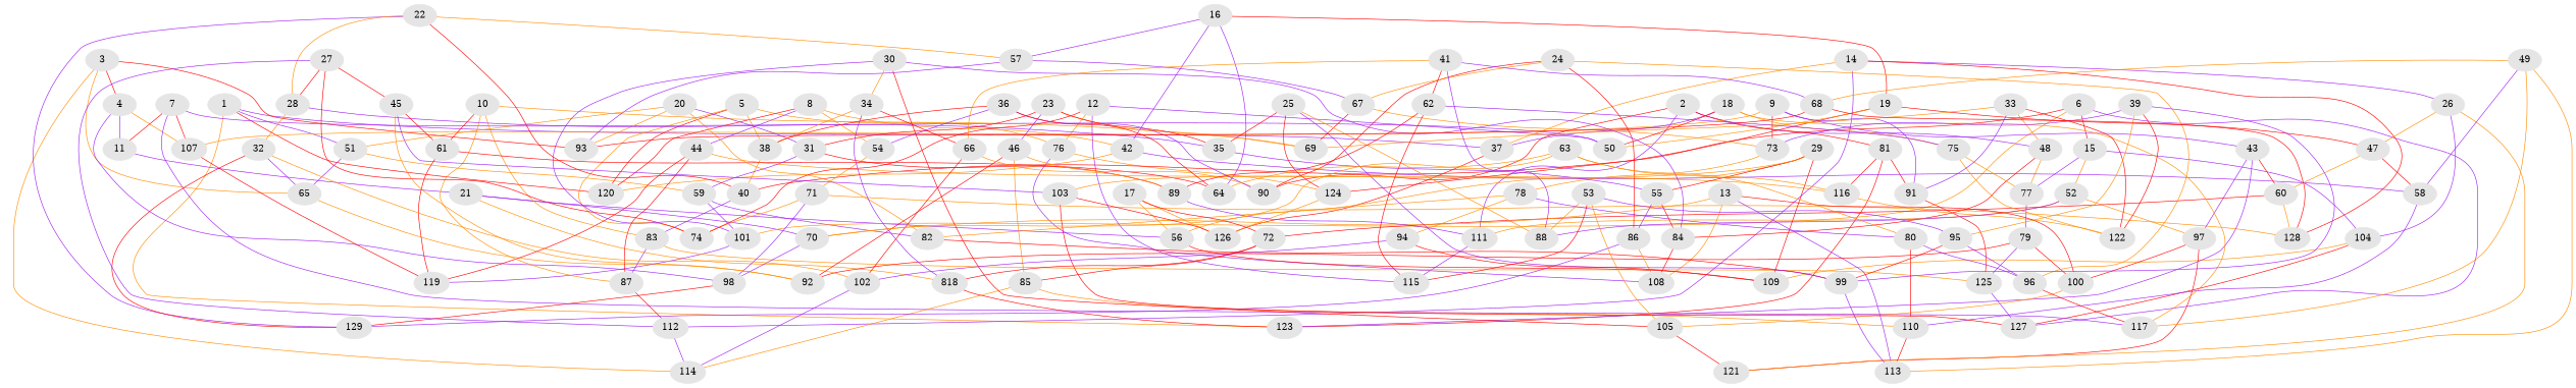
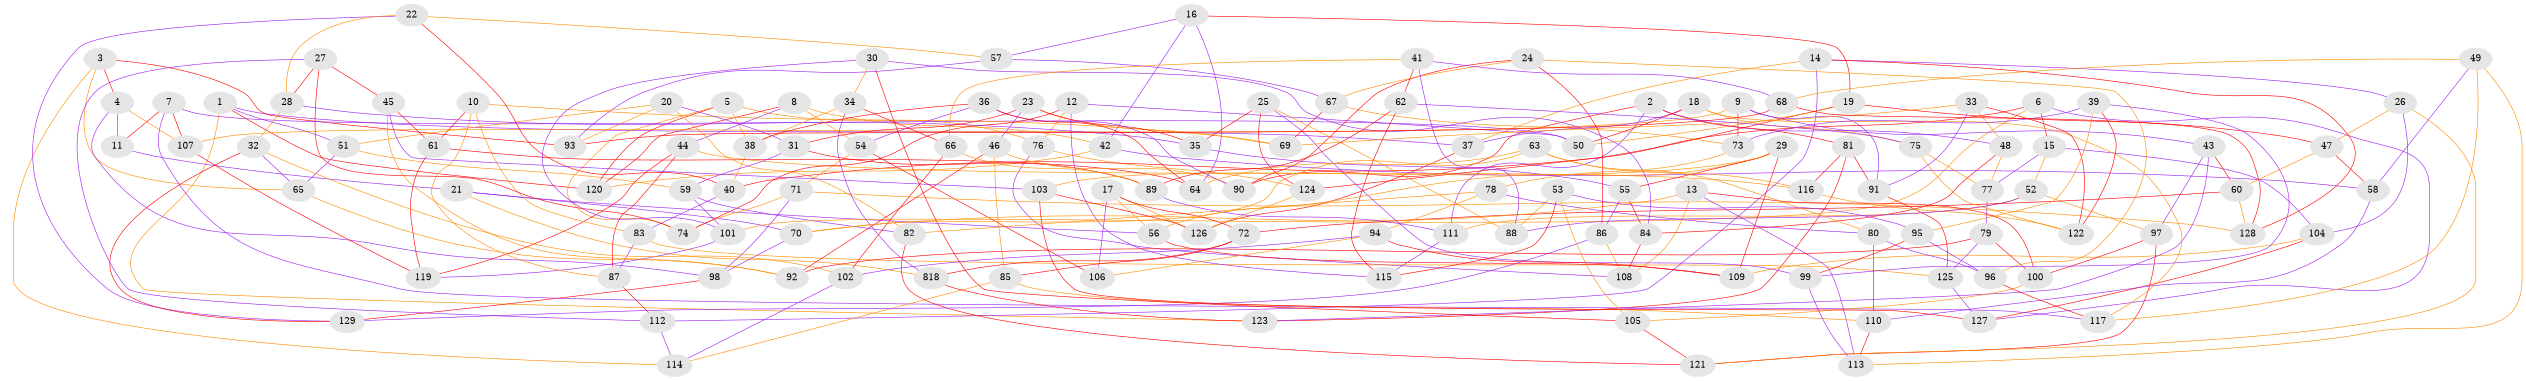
  graph {
    node [color=gray90 style=filled]
    edge [color=red]
    1
    37
    51
    120
    123
    126
    65
    59
    2
    48
    81
    90
    111
    77
    84
    91
    116
    115
    3
    4
    93
    114
    11
    98
    107
    92
    21
    129
    119
    5
    38
    74
    76
    40
    108
    124
    6
    15
    101
    127
    52
    104
    83
    7
    50
    117
    8
    42
    44
    54
    58
    87
+   106
    71
    9
    43
    73
    60
    97
    78
    125
    10
    61
    69
    64
    112
    70
    56
    n69 [label=818]
    12
    13
    100
    113
    105
    14
    26
    128
    47
    121
    88
    79
    109
    16
    19
    57
    67
    17
    72
    85
    18
    75
    122
    20
    31
    82
    89
    22
    28
    35
    32
    23
    46
    55
    24
    86
    96
    25
    99
    27
    45
    103
    102
    29
    30
    34
    66
    33
    36
    39
    95
    41
    62
    68
    110
    49
    53
    63
    80
    94
    1 -- 37 [color=purple]
    1 -- 51 [color=purple]
    1 -- 120
    1 -- 123 [color=darkorange]
    37 -- 126
    51 -- 65 [color=purple]
    51 -- 59 [color=darkorange]
    65 -- 92 [color=darkorange]
    59 -- 101 [color=purple]
    59 -- 82 [color=purple]
    2 -- 48 [color=purple]
    2 -- 81
    2 -- 90
    2 -- 111 [color=purple]
    48 -- 77 [color=darkorange]
    48 -- 84
    81 -- 123
    81 -- 91
    81 -- 116
    111 -- 115 [color=purple]
    77 -- 79 [color=purple]
    84 -- 108
    91 -- 125
    116 -- 122 [color=darkorange]
    3 -- 65 [color=darkorange]
    3 -- 4
    3 -- 93
    3 -- 114 [color=darkorange]
    4 -- 11 [color=purple]
    4 -- 98 [color=purple]
    4 -- 107 [color=darkorange]
    11 -- 21 [color=purple]
    98 -- 129
    107 -- 119
    21 -- 70 [color=purple]
    21 -- 56 [color=purple]
    21 -- n69 [color=darkorange]
    5 -- 120
    5 -- 38 [color=darkorange]
    5 -- 74 [color=darkorange]
    5 -- 76 [color=darkorange]
    38 -- 40 [color=darkorange]
    76 -- 108 [color=purple]
    76 -- 124 [color=darkorange]
    40 -- 83 [color=purple]
    124 -- 126 [color=darkorange]
    6 -- 40
    6 -- 15
    6 -- 101 [color=darkorange]
    6 -- 127 [color=purple]
    15 -- 77 [color=purple]
    15 -- 52 [color=darkorange]
    15 -- 104 [color=purple]
    101 -- 119 [color=purple]
    52 -- 111 [color=darkorange]
    52 -- 97 [color=darkorange]
    52 -- 88 [color=purple]
    104 -- 127
    104 -- 109 [color=darkorange]
    83 -- 87 [color=purple]
    83 -- 125 [color=darkorange]
    7 -- 11
    7 -- 107
    7 -- 50 [color=purple]
    7 -- 117 [color=purple]
    8 -- 120
    8 -- 42 [color=darkorange]
    8 -- 44 [color=purple]
    8 -- 54 [color=darkorange]
    42 -- 120 [color=darkorange]
    42 -- 58 [color=purple]
    44 -- 116 [color=darkorange]
    44 -- 119
    44 -- 87
+   54 -- 106
    54 -- 71 [color=darkorange]
    58 -- 110 [color=purple]
    87 -- 112
    71 -- 98 [color=purple]
    71 -- 74 [color=darkorange]
    71 -- 128 [color=darkorange]
    9 -- 91 [color=purple]
    9 -- 107 [color=darkorange]
    9 -- 43 [color=purple]
    9 -- 73
    43 -- 123 [color=purple]
    43 -- 60
    43 -- 97 [color=purple]
    73 -- 78 [color=darkorange]
    60 -- 128 [color=darkorange]
    60 -- 72
    97 -- 100
    97 -- 121
    78 -- 82 [color=darkorange]
    78 -- 80 [color=purple]
    78 -- 94 [color=darkorange]
    125 -- 127 [color=purple]
    10 -- 83 [color=darkorange]
    10 -- 87 [color=darkorange]
    10 -- 61
    10 -- 69 [color=darkorange]
    61 -- 119
    61 -- 64
    112 -- 114 [color=purple]
    70 -- 98 [color=purple]
    56 -- 109
    n69 -- 123
    12 -- 115 [color=purple]
    12 -- 74
    12 -- 76 [color=darkorange]
    12 -- 50 [color=purple]
    13 -- 108 [color=darkorange]
    13 -- 70 [color=darkorange]
    13 -- 100
    13 -- 113 [color=purple]
    100 -- 105 [color=darkorange]
    105 -- 121
    14 -- 37 [color=darkorange]
    14 -- 112 [color=purple]
    14 -- 26 [color=purple]
    14 -- 128
    26 -- 104 [color=purple]
    26 -- 47 [color=darkorange]
    26 -- 121 [color=darkorange]
    47 -- 58
    47 -- 60 [color=darkorange]
    79 -- 92
    79 -- 125 [color=purple]
    79 -- 100
    16 -- 42 [color=purple]
    16 -- 64 [color=purple]
    16 -- 19
    16 -- 57 [color=purple]
    19 -- 124
    19 -- 50 [color=darkorange]
    19 -- 47
    57 -- 93 [color=purple]
    57 -- 67 [color=purple]
    67 -- 73 [color=darkorange]
    67 -- 69
    17 -- 126 [color=darkorange]
+   17 -- 106 [color=purple]
    17 -- 56 [color=darkorange]
    17 -- 72
    72 -- n69
    72 -- 85
    85 -- 114 [color=darkorange]
    85 -- 110 [color=darkorange]
    18 -- 37 [color=purple]
    18 -- 50
    18 -- 117 [color=darkorange]
    18 -- 75 [color=darkorange]
    75 -- 77 [color=darkorange]
    75 -- 122 [color=darkorange]
    20 -- 51 [color=darkorange]
    20 -- 93 [color=darkorange]
    20 -- 31 [color=purple]
    20 -- 82 [color=darkorange]
    31 -- 59 [color=purple]
    31 -- 89
-   82 -- 99
+   82 -- 121
    89 -- 111 [color=purple]
    22 -- 129 [color=purple]
    22 -- 40
    22 -- 57 [color=darkorange]
    22 -- 28 [color=darkorange]
    28 -- 35 [color=purple]
    28 -- 32 [color=darkorange]
    35 -- 55 [color=purple]
    32 -- 65 [color=purple]
    32 -- 129
    32 -- 102 [color=darkorange]
    23 -- 69 [color=darkorange]
    23 -- 31
    23 -- 35
    23 -- 46 [color=purple]
    46 -- 90 [color=darkorange]
    46 -- 92
    46 -- 85 [color=darkorange]
    55 -- 84
    55 -- 86 [color=purple]
    24 -- 90
    24 -- 67 [color=darkorange]
    24 -- 86
    24 -- 96 [color=darkorange]
    86 -- 129 [color=purple]
    86 -- 108 [color=darkorange]
    96 -- 117
    25 -- 124
    25 -- 88 [color=darkorange]
    25 -- 35
    25 -- 99 [color=purple]
    99 -- 113 [color=purple]
    27 -- 74
    27 -- 112 [color=purple]
    27 -- 28
    27 -- 45
    45 -- 92 [color=darkorange]
    45 -- 61
    45 -- 103 [color=purple]
    103 -- 126
    103 -- 127
    102 -- 114 [color=purple]
    29 -- 56 [color=darkorange]
    29 -- 109
    29 -- 55
    29 -- 103 [color=darkorange]
    30 -- 84 [color=purple]
    30 -- 101 [color=purple]
    30 -- 105
    30 -- 34 [color=darkorange]
    34 -- 38 [color=darkorange]
    34 -- n69 [color=purple]
    34 -- 66
    66 -- 89 [color=darkorange]
    66 -- 102
    33 -- 48 [color=darkorange]
    33 -- 91 [color=purple]
    33 -- 69 [color=darkorange]
    33 -- 122
    36 -- 90 [color=purple]
    36 -- 38
    36 -- 54 [color=purple]
    36 -- 64
    39 -- 73 [color=purple]
    39 -- 122
    39 -- 99 [color=purple]
    39 -- 95 [color=darkorange]
    95 -- 96 [color=purple]
    95 -- 99
    41 -- 88 [color=purple]
    41 -- 66 [color=darkorange]
    41 -- 62
    41 -- 68 [color=purple]
    62 -- 115
    62 -- 75 [color=purple]
    62 -- 89
    68 -- 93
    68 -- 128
    110 -- 113
    49 -- 117 [color=darkorange]
    49 -- 58 [color=purple]
    49 -- 113 [color=darkorange]
    49 -- 68 [color=darkorange]
    53 -- 115
    53 -- 105 [color=darkorange]
    53 -- 88 [color=darkorange]
    53 -- 95 [color=purple]
    63 -- 116 [color=darkorange]
    63 -- 64 [color=darkorange]
    63 -- 70 [color=darkorange]
    63 -- 80 [color=darkorange]
    80 -- 96 [color=purple]
    80 -- 110
+   94 -- 106 [color=darkorange]
    94 -- 109
    94 -- 102 [color=purple]
  }
